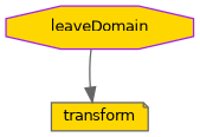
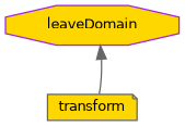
  digraph {
    rankdir=TB
    node [fillcolor=gold fontname=Helvetica fontsize=10 style=filled]
    n1 [color=purple fontcolor=black height=0.2 label=leaveDomain shape=octagon width=0.4]
    n2 [color=gray40 height=0.2 label=transform shape=note width=0.4]
-   n1 -> n2 [color=gray40 fontname=Helvetica fontsize=10 labelfontname=Helvetica labelfontsize=10 style=solid arrowhead=normal]
+   n2 -> n1 [color=gray40 fontname=Helvetica fontsize=10 labelfontname=Helvetica labelfontsize=10 style=solid arrowhead=normal]
  }
